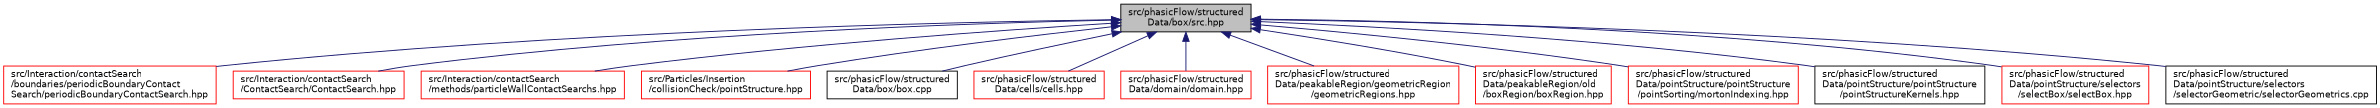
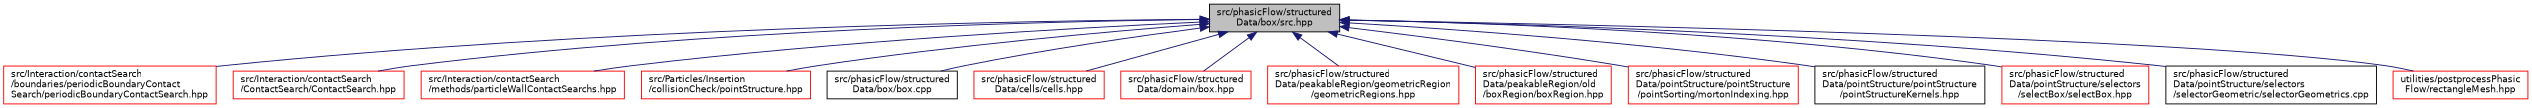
  digraph {
    node [color=red fillcolor=white fontname=Helvetica fontsize=10 shape=record style=filled]
    edge [color=midnightblue dir=back fontname=Helvetica fontsize=10 labelfontname=Helvetica labelfontsize=10 style=solid]
    n1 [color=black fillcolor=grey75 fontcolor=black height=0.2 label="src/phasicFlow/structured\lData/box/src.hpp" width=0.4]
    n2 [height=0.2 label="src/Interaction/contactSearch\l/boundaries/periodicBoundaryContact\lSearch/periodicBoundaryContactSearch.hpp" width=0.4]
    n3 [height=0.2 label="src/Interaction/contactSearch\l/ContactSearch/ContactSearch.hpp" width=0.4]
    n4 [height=0.2 label="src/Interaction/contactSearch\l/methods/particleWallContactSearchs.hpp" width=0.4]
    n5 [height=0.2 label="src/Particles/Insertion\l/collisionCheck/pointStructure.hpp" width=0.4]
    n6 [color=black height=0.2 label="src/phasicFlow/structured\lData/box/box.cpp" width=0.4]
    n7 [height=0.2 label="src/phasicFlow/structured\lData/cells/cells.hpp" width=0.4]
-   n8 [height=0.2 label="src/phasicFlow/structured\lData/domain/domain.hpp" width=0.4]
+   n8 [height=0.2 label="src/phasicFlow/structured\lData/domain/box.hpp" width=0.4]
    n9 [height=0.2 label="src/phasicFlow/structured\lData/peakableRegion/geometricRegion\l/geometricRegions.hpp" width=0.4]
    n10 [height=0.2 label="src/phasicFlow/structured\lData/peakableRegion/old\l/boxRegion/boxRegion.hpp" width=0.4]
    n11 [height=0.2 label="src/phasicFlow/structured\lData/pointStructure/pointStructure\l/pointSorting/mortonIndexing.hpp" width=0.4]
    n12 [color=black height=0.2 label="src/phasicFlow/structured\lData/pointStructure/pointStructure\l/pointStructureKernels.hpp" width=0.4]
    n13 [height=0.2 label="src/phasicFlow/structured\lData/pointStructure/selectors\l/selectBox/selectBox.hpp" width=0.4]
    n14 [color=black height=0.2 label="src/phasicFlow/structured\lData/pointStructure/selectors\l/selectorGeometric/selectorGeometrics.cpp" width=0.4]
+   n15 [height=0.2 label="utilities/postprocessPhasic\lFlow/rectangleMesh.hpp" width=0.4]
    n1 -> n2
    n1 -> n3
    n1 -> n4
    n1 -> n5
    n1 -> n6
    n1 -> n7
    n1 -> n8
    n1 -> n9
    n1 -> n10
    n1 -> n11
    n1 -> n12
    n1 -> n13
    n1 -> n14
+   n1 -> n15
  }
